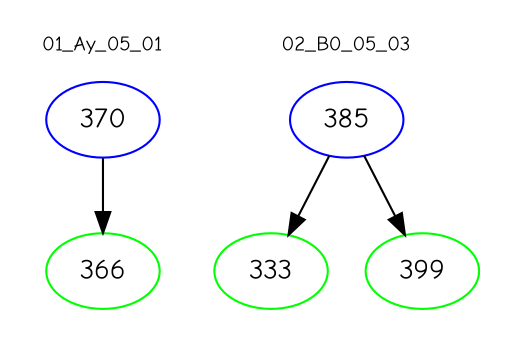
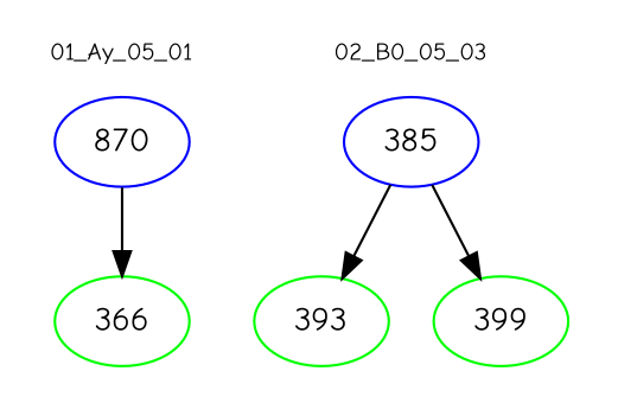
  digraph {
    fontname="Comic Neue"
    node [color=green fontname="Comic Neue"]
    edge [color=black fontname="Comic Neue"]
-   n1 [color=blue label=370]
+   n1 [color=blue label=870]
    n2 [label=366]
    n3 [color=blue label=385]
-   n4 [label=333]
+   n4 [label=393]
    n5 [label=399]
    subgraph cluster_1 {
      color=white
      fontsize=10
      label="01_Ay_05_01"
      n1
      n2
    }
    subgraph cluster_2 {
      color=white
      fontsize=10
      label="02_B0_05_03"
      n3
      n4
      n5
    }
    n1 -> n2
    n3 -> n4
    n3 -> n5
  }
